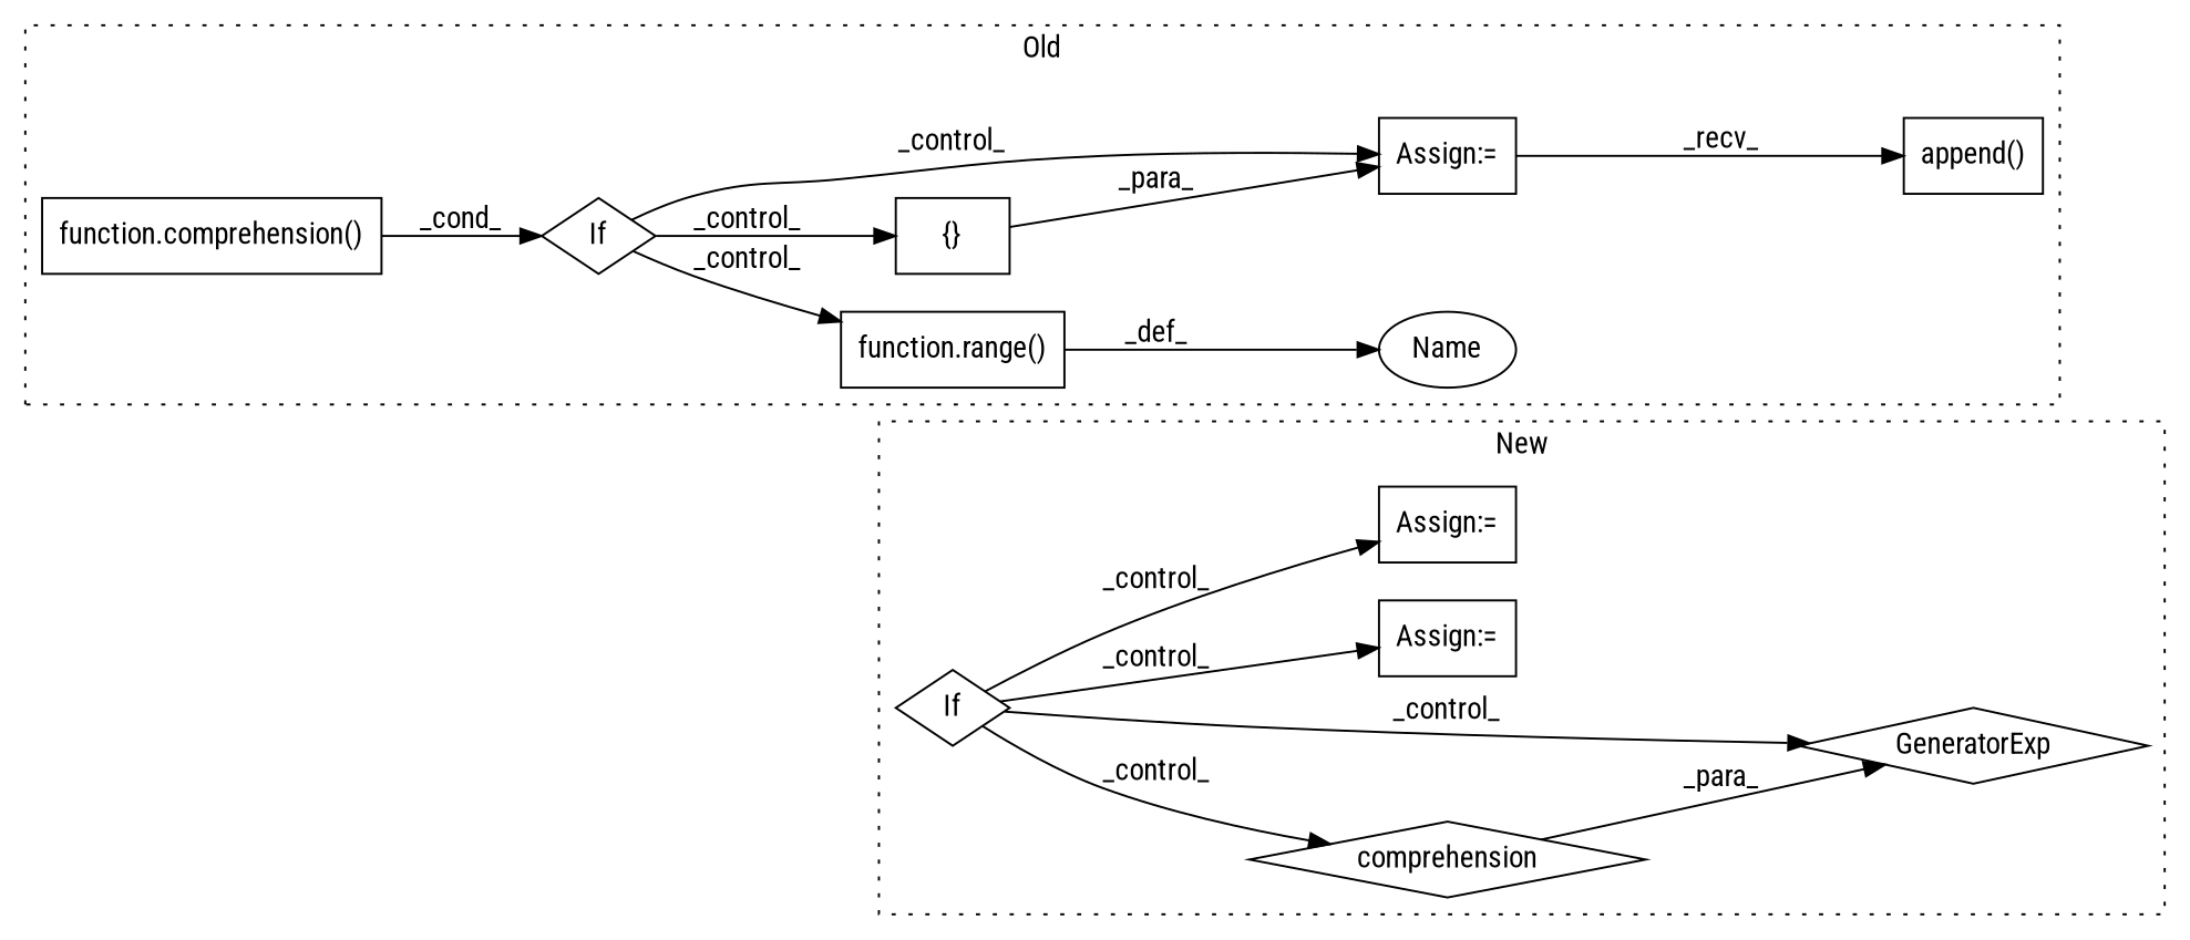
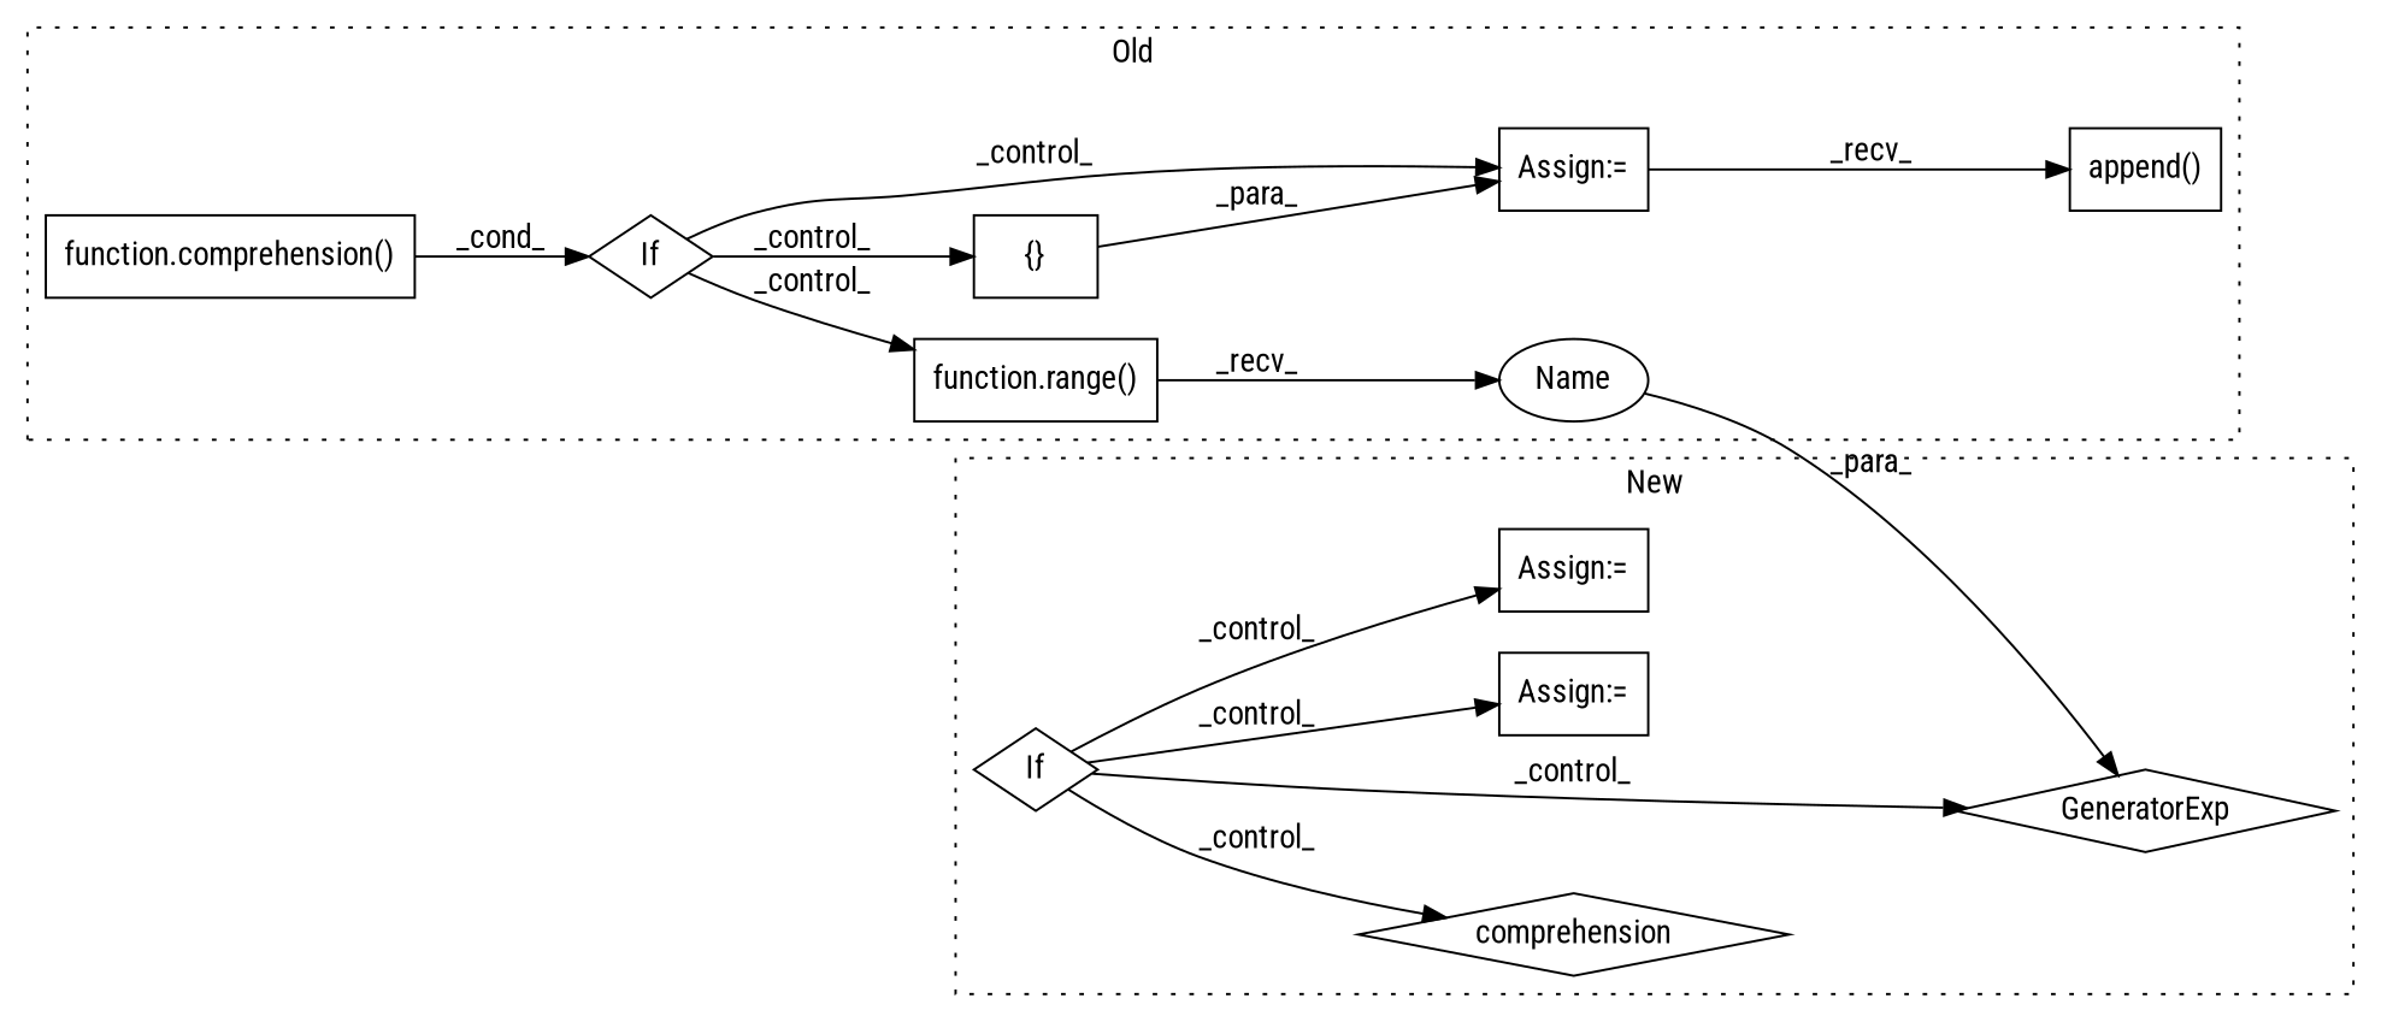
  digraph {
    fontname="Roboto Condensed"
    rankdir=LR
    node [a=75 fontname="Roboto Condensed" l=3 shape=box]
    edge [fontname="Roboto Condensed"]
    n1 [l="11,1" label="function.comprehension()" s="3933,3965"]
    n2 [a=96 label=If s=3930 shape=diamond]
    n3 [a=68 label="Assign:=" s=3992]
    n4 [l="6,1" label="function.range()" s="4019,4044"]
    n5 [a=59 l="2,1" label="{}" s="3995,3995"]
    n6 [l="20,1" label="append()" s="4063,4132"]
    n7 [a=87 l=1 label=Name s=4014 shape=ellipse]
    n8 [a=45 label=comprehension s=3855 shape=diamond]
    n9 [a=55 l=8 label=GeneratorExp s=3839 shape=diamond]
    n10 [a=68 label="Assign:=" s=3830]
    n11 [a=96 label=If s=3739 shape=diamond]
    n12 [a=68 label="Assign:=" s=3789]
    subgraph cluster_1 {
      label=Old
      style=dotted
      n1
      n2
      n3
      n4
      n5
      n6
      n7
    }
    subgraph cluster_2 {
      label=New
      style=dotted
      n8
      n9
      n10
      n11
      n12
    }
    n1 -> n2 [label=_cond_]
    n2 -> n3 [label=_control_]
    n2 -> n4 [label=_control_]
    n2 -> n5 [label=_control_]
    n3 -> n6 [label=_recv_]
-   n4 -> n7 [label=_def_]
+   n4 -> n7 [label=_recv_]
    n5 -> n3 [label=_para_]
-   n8 -> n9 [label=_para_]
+   n7 -> n9 [label=_para_]
    n11 -> n8 [label=_control_]
    n11 -> n9 [label=_control_]
    n11 -> n10 [label=_control_]
    n11 -> n12 [label=_control_]
  }
